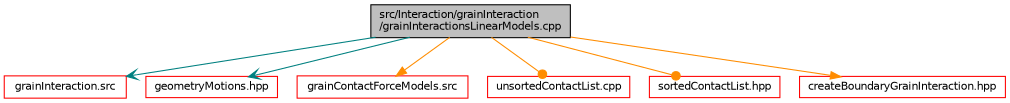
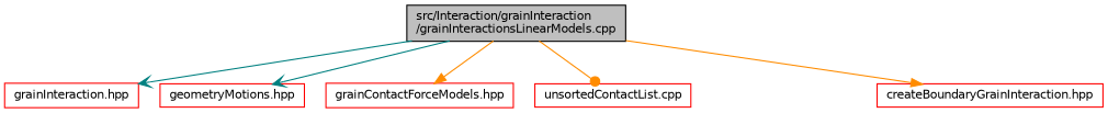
  digraph {
    node [color=red fillcolor=white fontname=Helvetica fontsize=10 shape=record style=filled]
    edge [arrowhead=vee color=darkorange fontname=Helvetica fontsize=10 labelfontname=Helvetica labelfontsize=10 style=solid]
    n1 [color=black fillcolor=grey75 fontcolor=black height=0.2 label="src/Interaction/grainInteraction\l/grainInteractionsLinearModels.cpp" width=0.4]
-   n2 [height=0.2 label="grainInteraction.src" width=0.4]
+   n2 [height=0.2 label="grainInteraction.hpp" width=0.4]
    n3 [height=0.2 label="geometryMotions.hpp" width=0.4]
-   n4 [height=0.2 label="grainContactForceModels.src" width=0.4]
+   n4 [height=0.2 label="grainContactForceModels.hpp" width=0.4]
    n5 [height=0.2 label="unsortedContactList.cpp" width=0.4]
-   n6 [height=0.2 label="sortedContactList.hpp" width=0.4]
    n7 [height=0.2 label="createBoundaryGrainInteraction.hpp" width=0.4]
    n1 -> n2 [color=teal]
    n1 -> n3 [color=teal]
    n1 -> n4 [arrowhead=normal]
    n1 -> n5 [arrowhead=dot]
-   n1 -> n6 [arrowhead=dot]
    n1 -> n7 [arrowhead=normal]
  }
